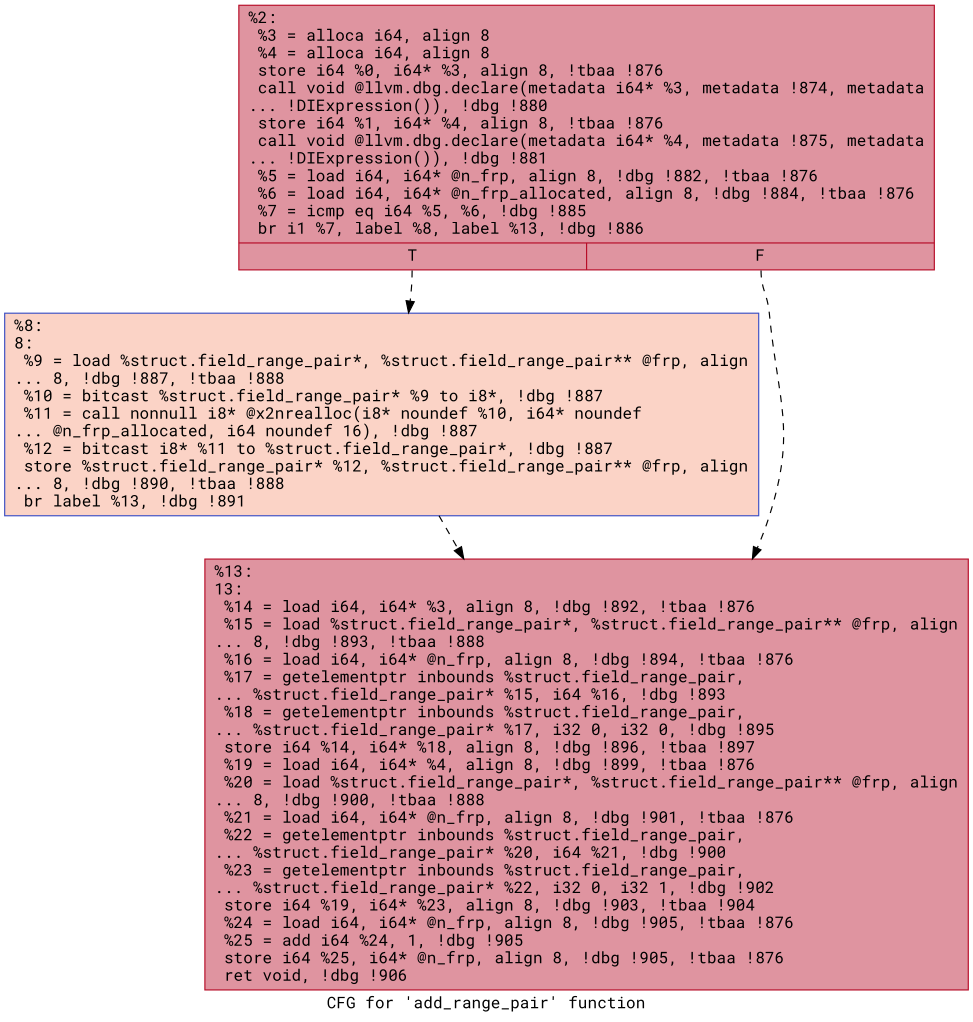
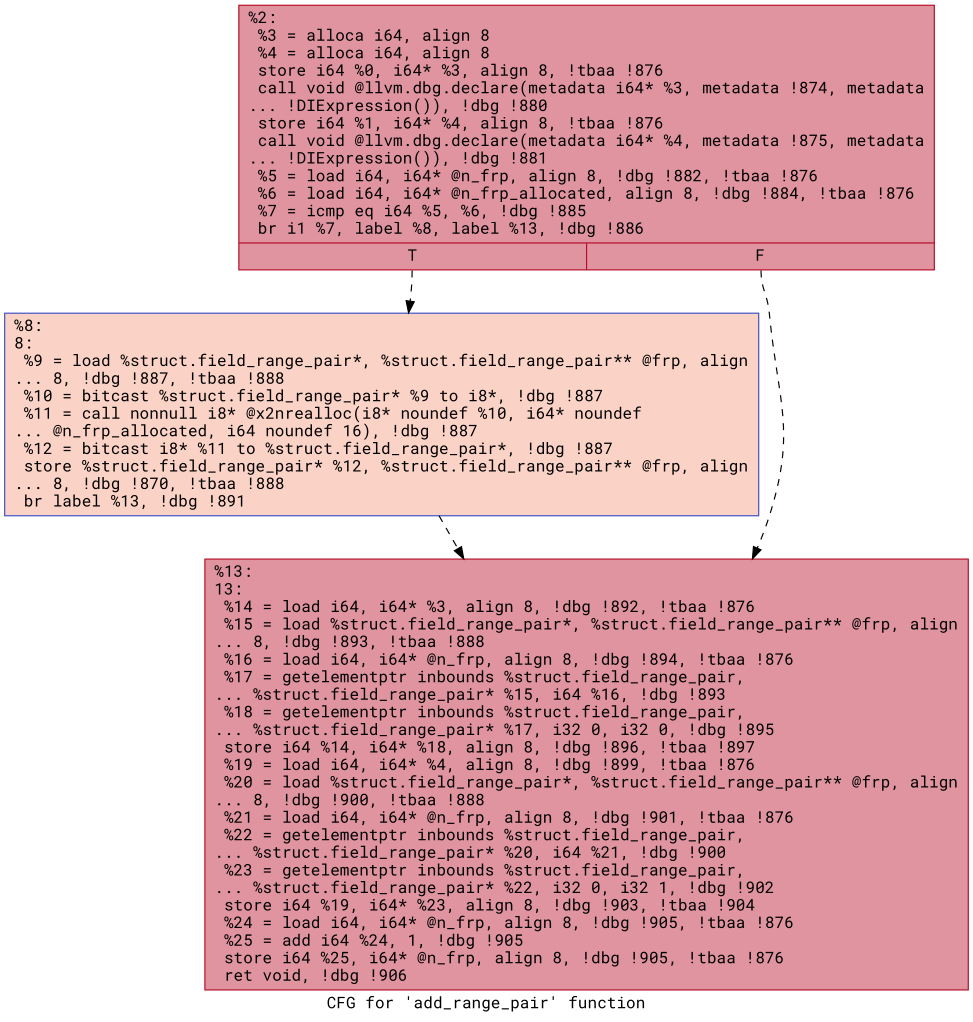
  digraph {
    label="CFG for 'add_range_pair' function"
    fontname="Roboto Mono"
    node [color="#b70d28ff" fillcolor="#b70d2870" shape=record style=filled fontname="Roboto Mono"]
    edge [style=dashed fontname="Roboto Mono"]
    n1 [label="{%2:\l  %3 = alloca i64, align 8\l  %4 = alloca i64, align 8\l  store i64 %0, i64* %3, align 8, !tbaa !876\l  call void @llvm.dbg.declare(metadata i64* %3, metadata !874, metadata\l... !DIExpression()), !dbg !880\l  store i64 %1, i64* %4, align 8, !tbaa !876\l  call void @llvm.dbg.declare(metadata i64* %4, metadata !875, metadata\l... !DIExpression()), !dbg !881\l  %5 = load i64, i64* @n_frp, align 8, !dbg !882, !tbaa !876\l  %6 = load i64, i64* @n_frp_allocated, align 8, !dbg !884, !tbaa !876\l  %7 = icmp eq i64 %5, %6, !dbg !885\l  br i1 %7, label %8, label %13, !dbg !886\l|{<s0>T|<s1>F}}"]
-   n2 [color="#3d50c3ff" fillcolor="#f59c7d70" label="{%8:\l8:                                                \l  %9 = load %struct.field_range_pair*, %struct.field_range_pair** @frp, align\l... 8, !dbg !887, !tbaa !888\l  %10 = bitcast %struct.field_range_pair* %9 to i8*, !dbg !887\l  %11 = call nonnull i8* @x2nrealloc(i8* noundef %10, i64* noundef\l... @n_frp_allocated, i64 noundef 16), !dbg !887\l  %12 = bitcast i8* %11 to %struct.field_range_pair*, !dbg !887\l  store %struct.field_range_pair* %12, %struct.field_range_pair** @frp, align\l... 8, !dbg !890, !tbaa !888\l  br label %13, !dbg !891\l}"]
+   n2 [color="#3d50c3ff" fillcolor="#f59c7d70" label="{%8:\l8:                                                \l  %9 = load %struct.field_range_pair*, %struct.field_range_pair** @frp, align\l... 8, !dbg !887, !tbaa !888\l  %10 = bitcast %struct.field_range_pair* %9 to i8*, !dbg !887\l  %11 = call nonnull i8* @x2nrealloc(i8* noundef %10, i64* noundef\l... @n_frp_allocated, i64 noundef 16), !dbg !887\l  %12 = bitcast i8* %11 to %struct.field_range_pair*, !dbg !887\l  store %struct.field_range_pair* %12, %struct.field_range_pair** @frp, align\l... 8, !dbg !870, !tbaa !888\l  br label %13, !dbg !891\l}"]
    n3 [label="{%13:\l13:                                               \l  %14 = load i64, i64* %3, align 8, !dbg !892, !tbaa !876\l  %15 = load %struct.field_range_pair*, %struct.field_range_pair** @frp, align\l... 8, !dbg !893, !tbaa !888\l  %16 = load i64, i64* @n_frp, align 8, !dbg !894, !tbaa !876\l  %17 = getelementptr inbounds %struct.field_range_pair,\l... %struct.field_range_pair* %15, i64 %16, !dbg !893\l  %18 = getelementptr inbounds %struct.field_range_pair,\l... %struct.field_range_pair* %17, i32 0, i32 0, !dbg !895\l  store i64 %14, i64* %18, align 8, !dbg !896, !tbaa !897\l  %19 = load i64, i64* %4, align 8, !dbg !899, !tbaa !876\l  %20 = load %struct.field_range_pair*, %struct.field_range_pair** @frp, align\l... 8, !dbg !900, !tbaa !888\l  %21 = load i64, i64* @n_frp, align 8, !dbg !901, !tbaa !876\l  %22 = getelementptr inbounds %struct.field_range_pair,\l... %struct.field_range_pair* %20, i64 %21, !dbg !900\l  %23 = getelementptr inbounds %struct.field_range_pair,\l... %struct.field_range_pair* %22, i32 0, i32 1, !dbg !902\l  store i64 %19, i64* %23, align 8, !dbg !903, !tbaa !904\l  %24 = load i64, i64* @n_frp, align 8, !dbg !905, !tbaa !876\l  %25 = add i64 %24, 1, !dbg !905\l  store i64 %25, i64* @n_frp, align 8, !dbg !905, !tbaa !876\l  ret void, !dbg !906\l}"]
    n1 -> n2 [tailport=s0]
    n1 -> n3 [tailport=s1]
    n2 -> n3
  }
